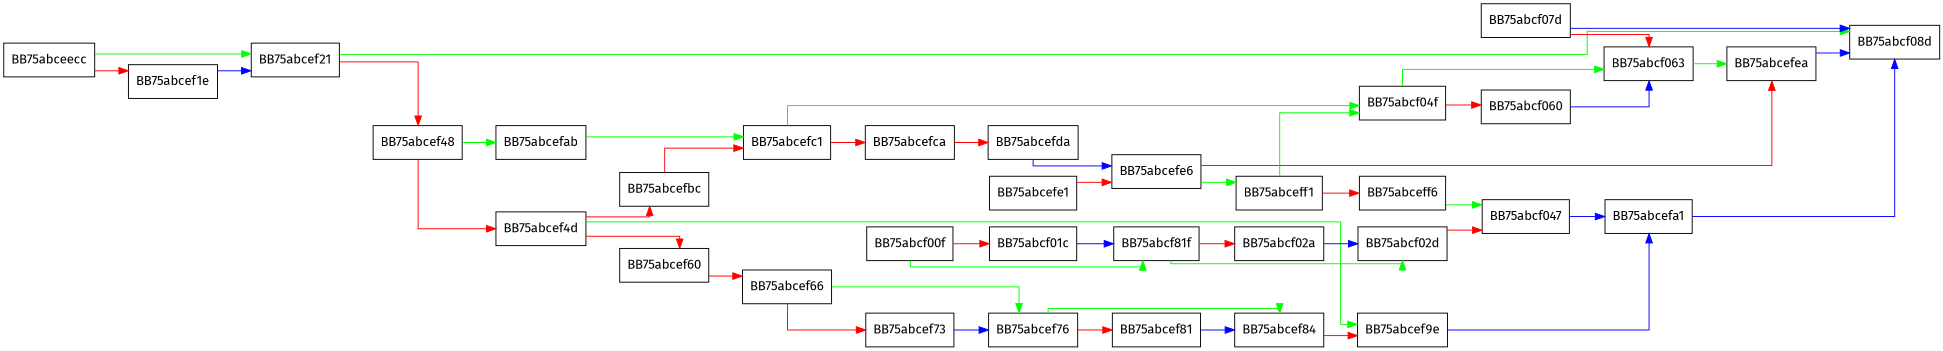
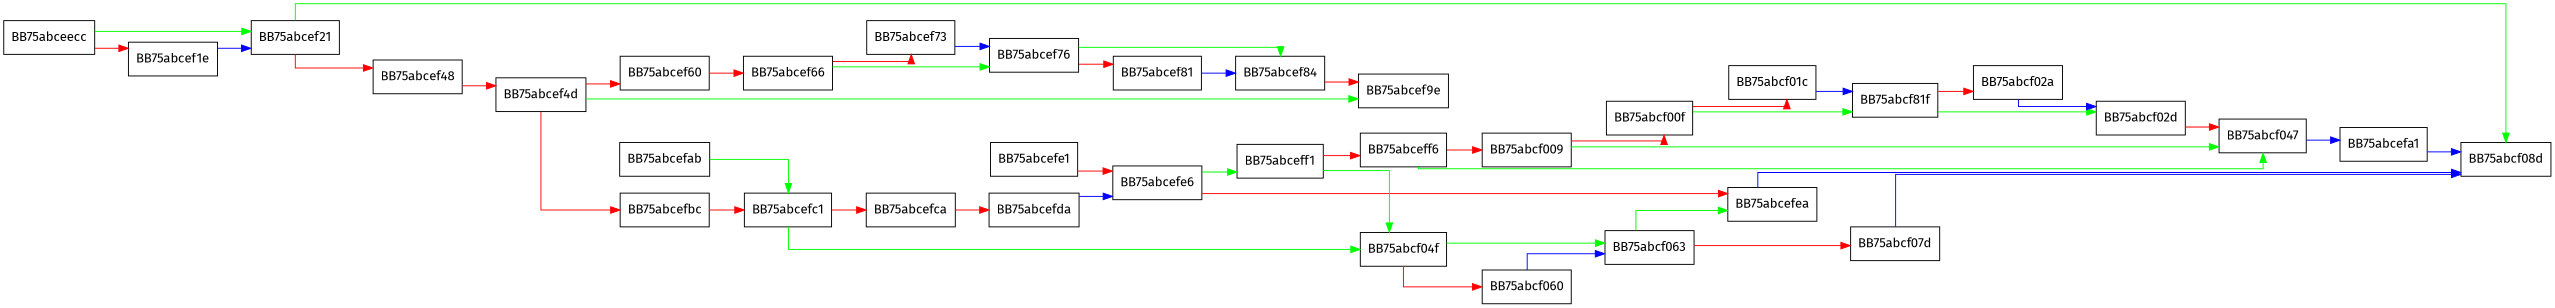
  digraph {
    fontname="Fira Sans"
    rankdir=LR
    splines=ortho
    node [fontname="Fira Sans" shape=box]
    edge [color=red fontname="Fira Sans"]
    BB75abceecc
    BB75abcef21
    BB75abcef1e
    BB75abcf08d
    BB75abcef48
    BB75abcefab
    BB75abcef4d
    BB75abcefc1
    BB75abcefbc
    BB75abcef9e
    BB75abcef60
    BB75abcf04f
    BB75abcefca
    BB75abcefa1
    BB75abcef66
    BB75abcef76
    BB75abcef73
    BB75abcef84
    BB75abcef81
    BB75abcf063
    BB75abcf060
    BB75abcefda
    BB75abcefea
    BB75abcf07d
    BB75abcefe1
    BB75abcefe6
    BB75abceff1
    BB75abceff6
    BB75abcf047
+   BB75abcf009
    BB75abcf00f
    n32 [label=BB75abcf81f]
    BB75abcf01c
    BB75abcf02d
    BB75abcf02a
    BB75abceecc -> BB75abcef21 [color=green]
    BB75abceecc -> BB75abcef1e
    BB75abcef21 -> BB75abcf08d [color=green]
    BB75abcef21 -> BB75abcef48
    BB75abcef1e -> BB75abcef21 [color=blue]
-   BB75abcef48 -> BB75abcefab [color=green]
    BB75abcef48 -> BB75abcef4d
    BB75abcefab -> BB75abcefc1 [color=green]
    BB75abcef4d -> BB75abcefbc
    BB75abcef4d -> BB75abcef9e [color=green]
    BB75abcef4d -> BB75abcef60
    BB75abcefc1 -> BB75abcf04f [color=green]
    BB75abcefc1 -> BB75abcefca
    BB75abcefbc -> BB75abcefc1
-   BB75abcef9e -> BB75abcefa1 [color=blue]
    BB75abcef60 -> BB75abcef66
    BB75abcf04f -> BB75abcf063 [color=green]
    BB75abcf04f -> BB75abcf060
    BB75abcefca -> BB75abcefda
    BB75abcefa1 -> BB75abcf08d [color=blue]
    BB75abcef66 -> BB75abcef76 [color=green]
    BB75abcef66 -> BB75abcef73
    BB75abcef76 -> BB75abcef84 [color=green]
    BB75abcef76 -> BB75abcef81
    BB75abcef73 -> BB75abcef76 [color=blue]
    BB75abcef84 -> BB75abcef9e
    BB75abcef81 -> BB75abcef84 [color=blue]
    BB75abcf063 -> BB75abcefea [color=green]
-   BB75abcf07d -> BB75abcf063
+   BB75abcf063 -> BB75abcf07d
    BB75abcf060 -> BB75abcf063 [color=blue]
    BB75abcefda -> BB75abcefe6 [color=blue]
    BB75abcefea -> BB75abcf08d [color=blue]
    BB75abcf07d -> BB75abcf08d [color=blue]
    BB75abcefe1 -> BB75abcefe6
    BB75abcefe6 -> BB75abcefea
    BB75abcefe6 -> BB75abceff1 [color=green]
    BB75abceff1 -> BB75abcf04f [color=green]
    BB75abceff1 -> BB75abceff6
    BB75abceff6 -> BB75abcf047 [color=green]
+   BB75abceff6 -> BB75abcf009
    BB75abcf047 -> BB75abcefa1 [color=blue]
+   BB75abcf009 -> BB75abcf047 [color=green]
+   BB75abcf009 -> BB75abcf00f
    BB75abcf00f -> n32 [color=green]
    BB75abcf00f -> BB75abcf01c
    n32 -> BB75abcf02d [color=green]
    n32 -> BB75abcf02a
    BB75abcf01c -> n32 [color=blue]
    BB75abcf02d -> BB75abcf047
    BB75abcf02a -> BB75abcf02d [color=blue]
  }
